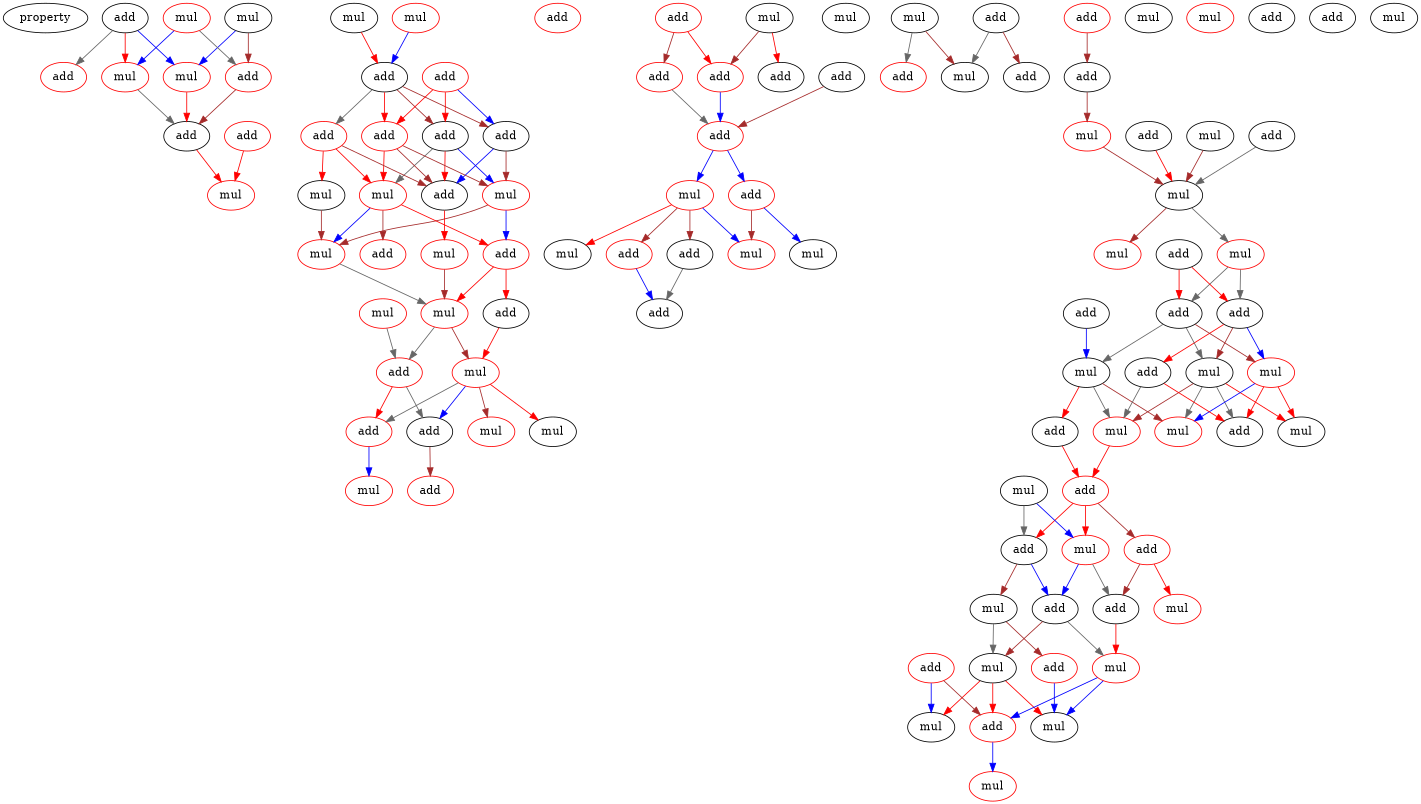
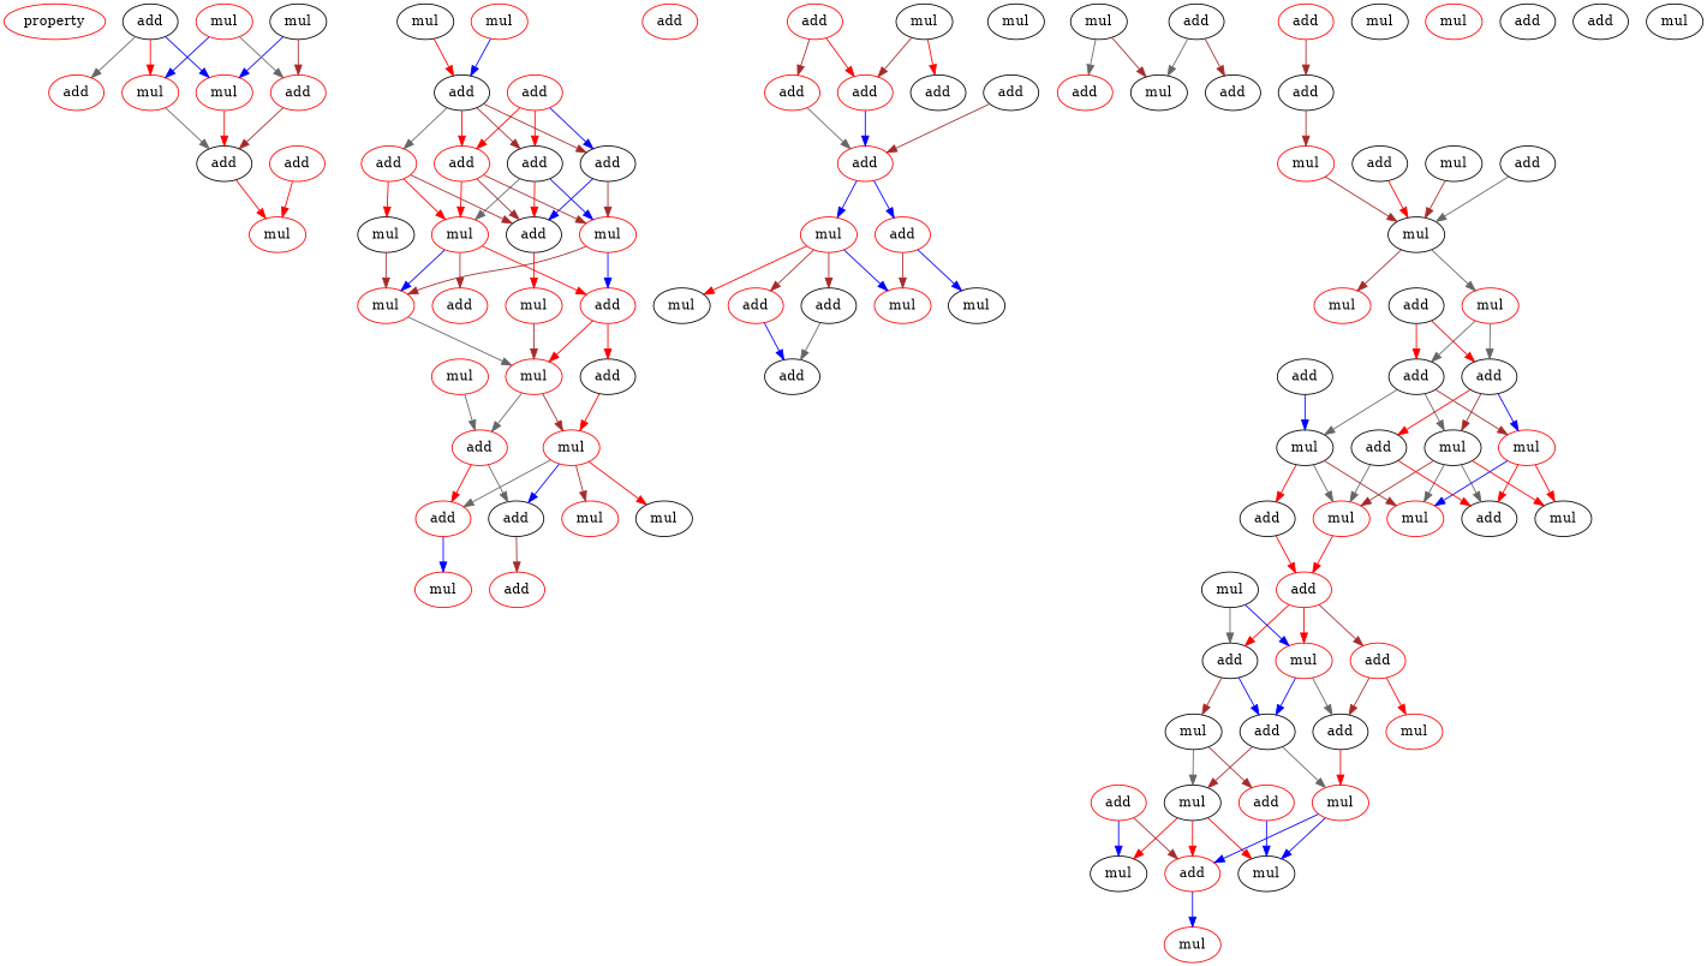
  digraph {
    node [fontcolor=black color=black]
    edge [color=red]
-   property [lf=1.5 mul=2]
+   property [lf=1.5 mul=2 color=red]
    n2 [label=add]
    n3 [label=add color=red]
    n4 [label=mul color=red]
    n5 [label=mul color=red]
    n6 [label=mul]
    n7 [label=add color=red]
    n8 [label=mul color=red]
    n9 [label=add]
    n10 [label=mul color=red]
    n11 [label=add color=red]
    n12 [label=mul]
    n13 [label=add]
    n14 [label=mul color=red]
    n15 [label=add]
    n16 [label=add]
    n17 [label=add color=red]
    n18 [label=add color=red]
    n19 [label=add color=red]
    n20 [label=mul color=red]
    n21 [label=add]
    n22 [label=mul color=red]
    n23 [label=mul]
    n24 [label=mul color=red]
    n25 [label=add color=red]
    n26 [label=mul color=red]
    n27 [label=add color=red]
    n28 [label=mul color=red]
    n29 [label=add]
    n30 [label=mul color=red]
    n31 [label=add color=red]
    n32 [label=mul color=red]
    n33 [label=add color=red]
    n34 [label=add]
    n35 [label=mul color=red]
    n36 [label=mul]
    n37 [label=add color=red]
    n38 [label=mul color=red]
    n39 [label=add color=red]
    n40 [label=add color=red]
    n41 [label=add color=red]
    n42 [label=add color=red]
    n43 [label=mul]
    n44 [label=add]
    n45 [label=add]
    n46 [label=add color=red]
    n47 [label=mul]
    n48 [label=mul color=red]
    n49 [label=add color=red]
    n50 [label=mul]
    n51 [label=mul color=red]
    n52 [label=add color=red]
    n53 [label=add]
    n54 [label=mul]
    n55 [label=add]
    n56 [label=mul]
    n57 [label=mul]
    n58 [label=add color=red]
    n59 [label=add]
    n60 [label=add]
    n61 [label=add color=red]
    n62 [label=add]
    n63 [label=mul]
    n64 [label=mul color=red]
    n65 [label=add]
    n66 [label=mul]
    n67 [label=mul]
    n68 [label=mul color=red]
    n69 [label=add]
    n70 [label=mul color=red]
    n71 [label=mul color=red]
    n72 [label=add]
    n73 [label=add]
    n74 [label=add]
    n75 [label=add]
    n76 [label=mul]
    n77 [label=mul]
    n78 [label=mul color=red]
    n79 [label=add]
    n80 [label=mul color=red]
    n81 [label=add]
    n82 [label=mul]
    n83 [label=mul color=red]
    n84 [label=add]
    n85 [label=add color=red]
    n86 [label=mul]
    n87 [label=mul color=red]
    n88 [label=add]
    n89 [label=add color=red]
    n90 [label=add]
    n91 [label=add]
    n92 [label=mul color=red]
    n93 [label=mul]
    n94 [label=mul]
    n95 [label=add color=red]
    n96 [label=add]
    n97 [label=mul color=red]
    n98 [label=mul]
    n99 [label=add color=red]
    n100 [label=mul]
    n101 [label=add color=red]
    n102 [label=mul color=red]
    n103 [label=add]
    n104 [label=mul]
    n2 -> n3 [color=gray40]
    n2 -> n4 [color=blue]
    n2 -> n5
    n4 -> n9
    n5 -> n9 [color=gray40]
    n6 -> n4 [color=blue]
    n6 -> n7 [color=brown]
    n7 -> n9 [color=brown]
    n8 -> n5 [color=blue]
    n8 -> n7 [color=gray40]
    n9 -> n10
    n11 -> n10
    n12 -> n13
    n13 -> n15 [color=brown]
    n13 -> n16 [color=brown]
    n13 -> n17
    n13 -> n18 [color=gray40]
    n14 -> n13 [color=blue]
    n15 -> n20 [color=blue]
    n15 -> n21
    n15 -> n22 [color=gray40]
    n16 -> n20 [color=brown]
    n16 -> n21 [color=blue]
    n17 -> n20 [color=brown]
    n17 -> n21 [color=brown]
    n17 -> n22
    n18 -> n21 [color=brown]
    n18 -> n22
    n18 -> n23
    n19 -> n15
    n19 -> n16 [color=blue]
    n19 -> n17
    n20 -> n24 [color=brown]
    n20 -> n25 [color=blue]
    n21 -> n26
    n22 -> n24 [color=blue]
    n22 -> n25
    n22 -> n27 [color=brown]
    n23 -> n24 [color=brown]
    n24 -> n28 [color=gray40]
    n25 -> n28
    n25 -> n29
    n26 -> n28 [color=brown]
    n28 -> n30 [color=brown]
    n28 -> n31 [color=gray40]
    n29 -> n30
    n30 -> n33 [color=gray40]
    n30 -> n34 [color=blue]
    n30 -> n35 [color=brown]
    n30 -> n36
    n31 -> n33
    n31 -> n34 [color=gray40]
    n32 -> n31 [color=gray40]
    n33 -> n38 [color=blue]
    n34 -> n39 [color=brown]
    n40 -> n41 [color=brown]
    n40 -> n42
    n41 -> n46 [color=gray40]
    n42 -> n46 [color=blue]
    n43 -> n42 [color=brown]
    n43 -> n44
    n45 -> n46 [color=brown]
    n46 -> n48 [color=blue]
    n46 -> n49 [color=blue]
    n48 -> n50
    n48 -> n51 [color=blue]
    n48 -> n52 [color=brown]
    n48 -> n53 [color=brown]
    n49 -> n51 [color=brown]
    n49 -> n54 [color=blue]
    n52 -> n55 [color=blue]
    n53 -> n55 [color=gray40]
    n56 -> n57 [color=brown]
    n56 -> n58 [color=gray40]
    n59 -> n57 [color=gray40]
    n59 -> n60 [color=brown]
    n61 -> n62 [color=brown]
    n62 -> n64 [color=brown]
    n64 -> n66 [color=brown]
    n65 -> n66
    n66 -> n70 [color=gray40]
    n66 -> n71 [color=brown]
    n67 -> n66 [color=brown]
    n69 -> n66 [color=gray40]
    n70 -> n73 [color=gray40]
    n70 -> n74 [color=gray40]
    n72 -> n73
    n72 -> n74
    n73 -> n77 [color=brown]
    n73 -> n78 [color=blue]
    n73 -> n79
    n74 -> n76 [color=gray40]
    n74 -> n77 [color=gray40]
    n74 -> n78 [color=brown]
    n75 -> n76 [color=blue]
    n76 -> n80 [color=brown]
    n76 -> n83 [color=gray40]
    n76 -> n84
    n77 -> n80 [color=gray40]
    n77 -> n81 [color=gray40]
    n77 -> n82
    n77 -> n83 [color=brown]
    n78 -> n80 [color=blue]
    n78 -> n81
    n78 -> n82
    n79 -> n81
    n79 -> n83 [color=gray40]
    n83 -> n85
    n84 -> n85
    n85 -> n87
    n85 -> n88
    n85 -> n89 [color=brown]
    n86 -> n87 [color=blue]
    n86 -> n88 [color=gray40]
    n87 -> n90 [color=gray40]
    n87 -> n91 [color=blue]
    n88 -> n91 [color=blue]
    n88 -> n93 [color=brown]
    n89 -> n90 [color=brown]
    n89 -> n92
    n90 -> n97
    n91 -> n94 [color=brown]
    n91 -> n97 [color=gray40]
    n93 -> n94 [color=gray40]
    n93 -> n95 [color=brown]
    n94 -> n98
    n94 -> n99
    n94 -> n100
    n95 -> n100 [color=blue]
    n97 -> n99 [color=blue]
    n97 -> n100 [color=blue]
    n99 -> n102 [color=blue]
    n101 -> n98 [color=blue]
    n101 -> n99 [color=brown]
  }
